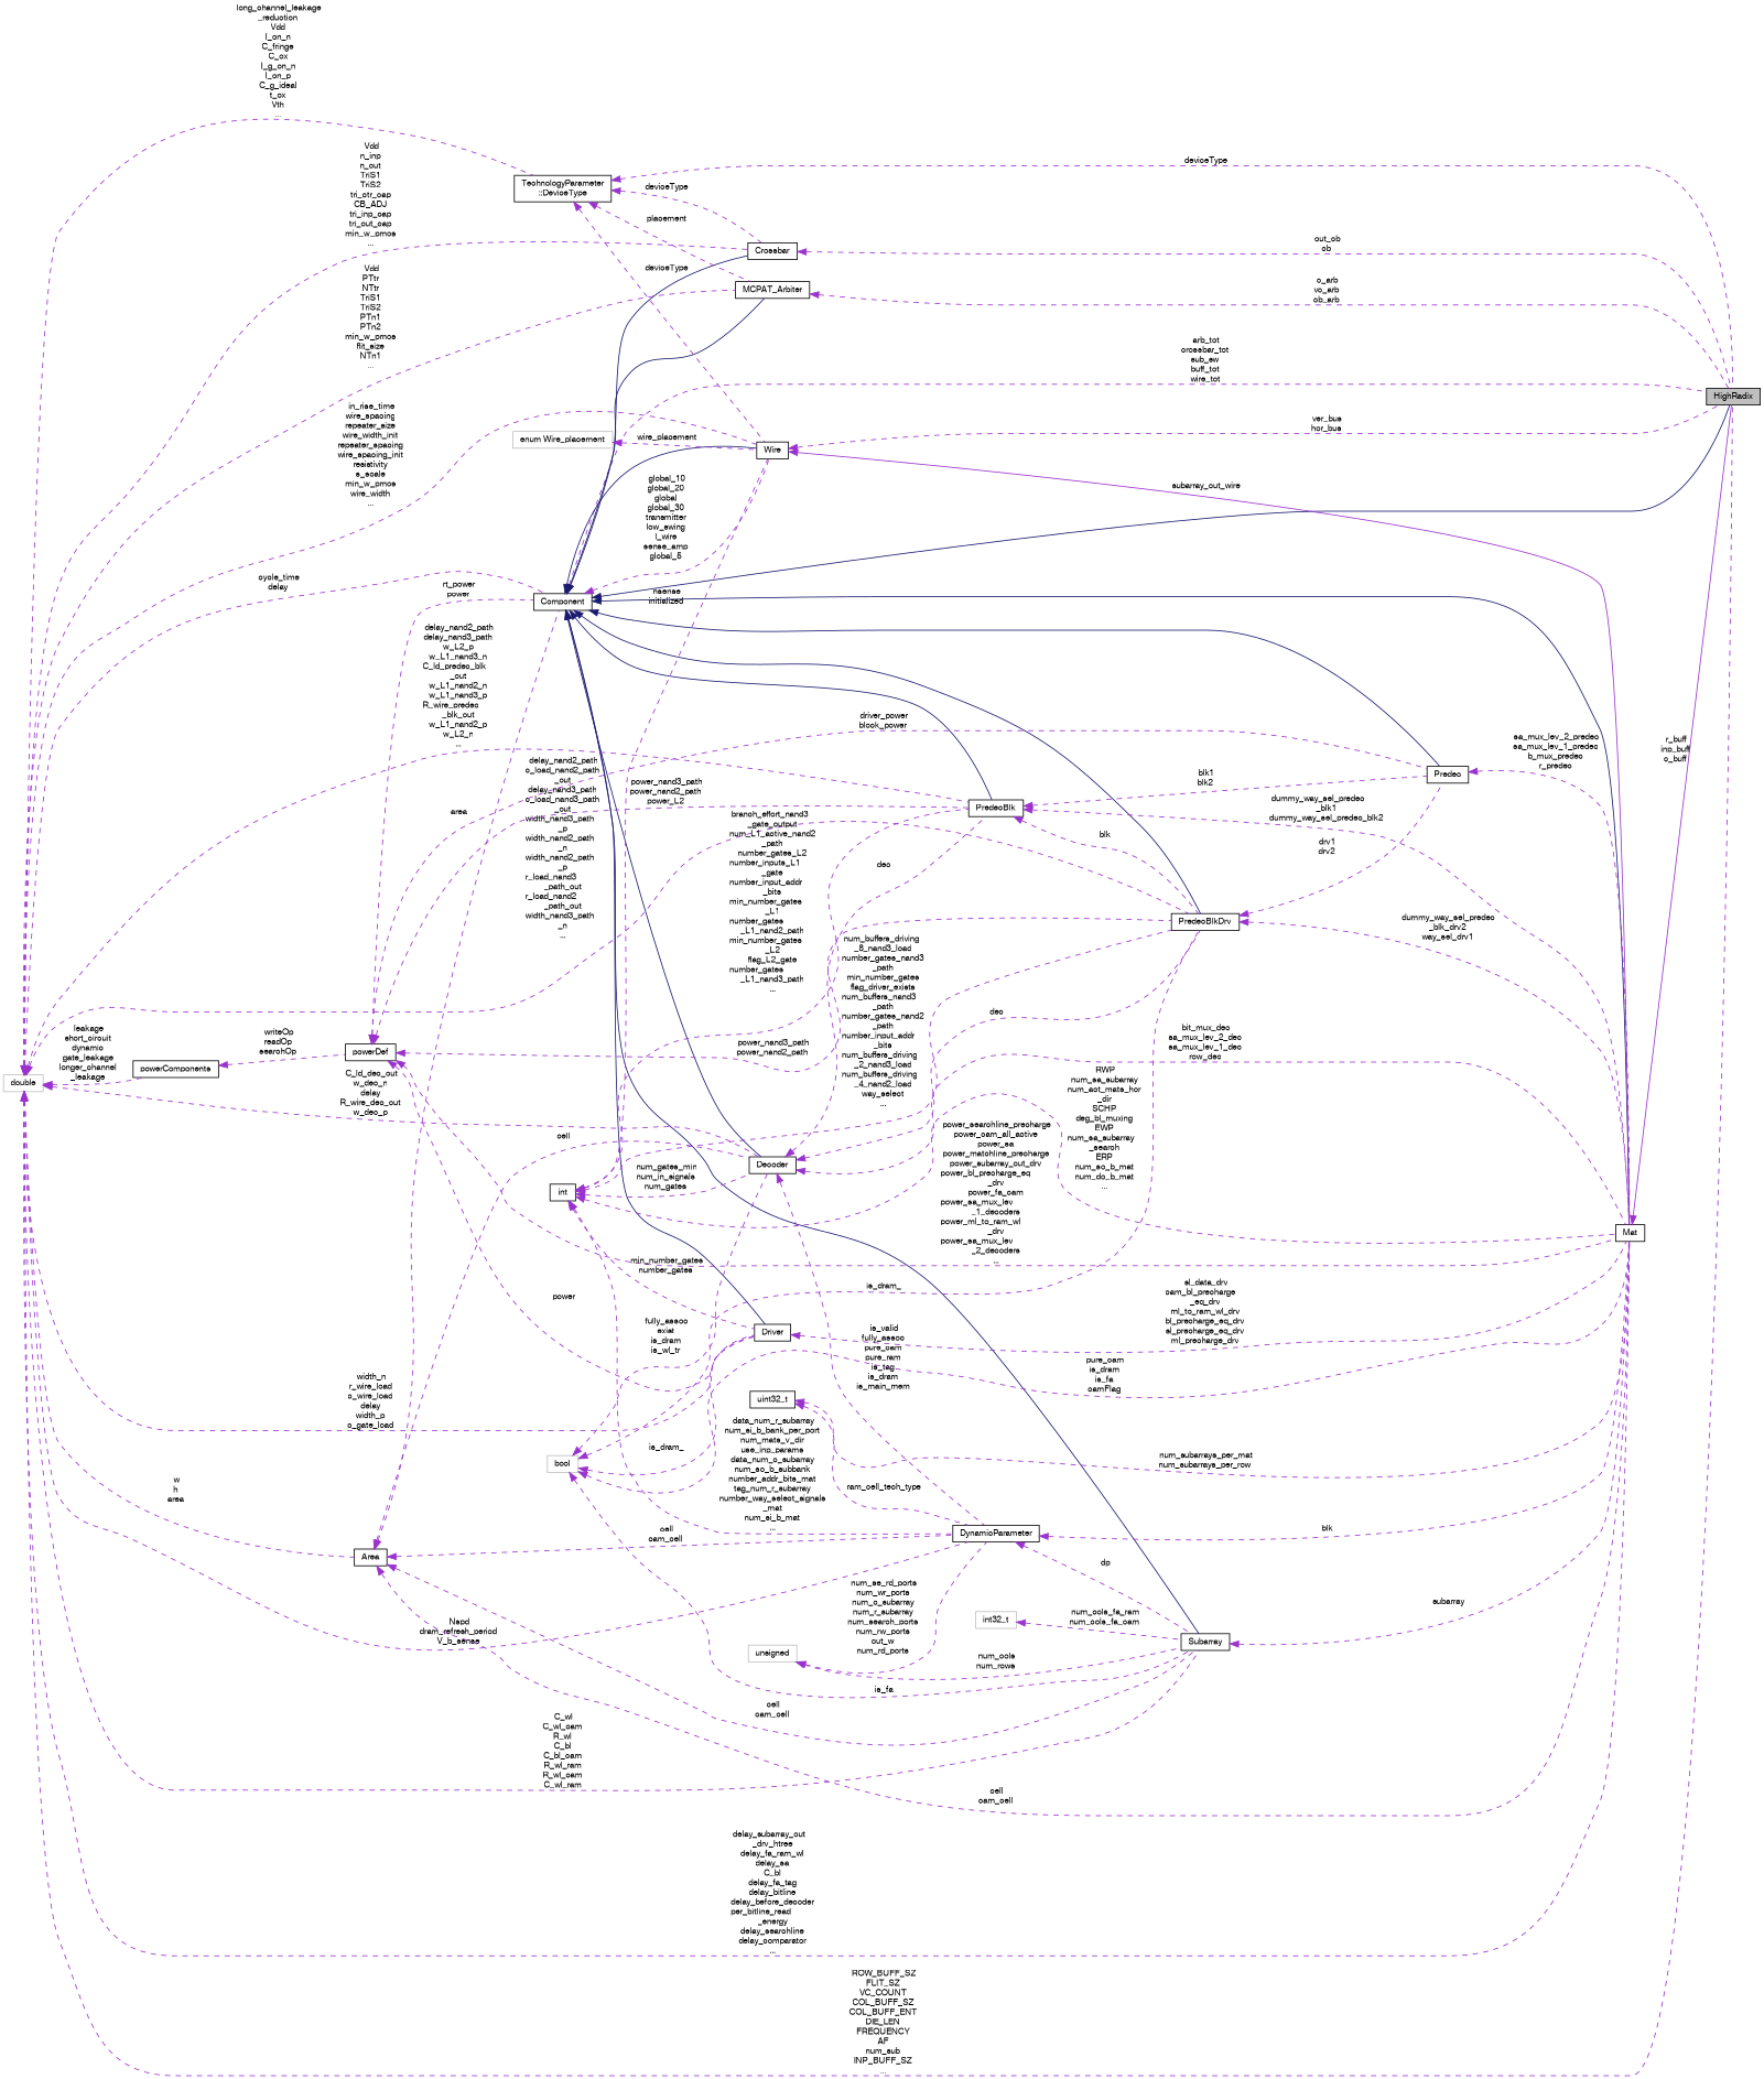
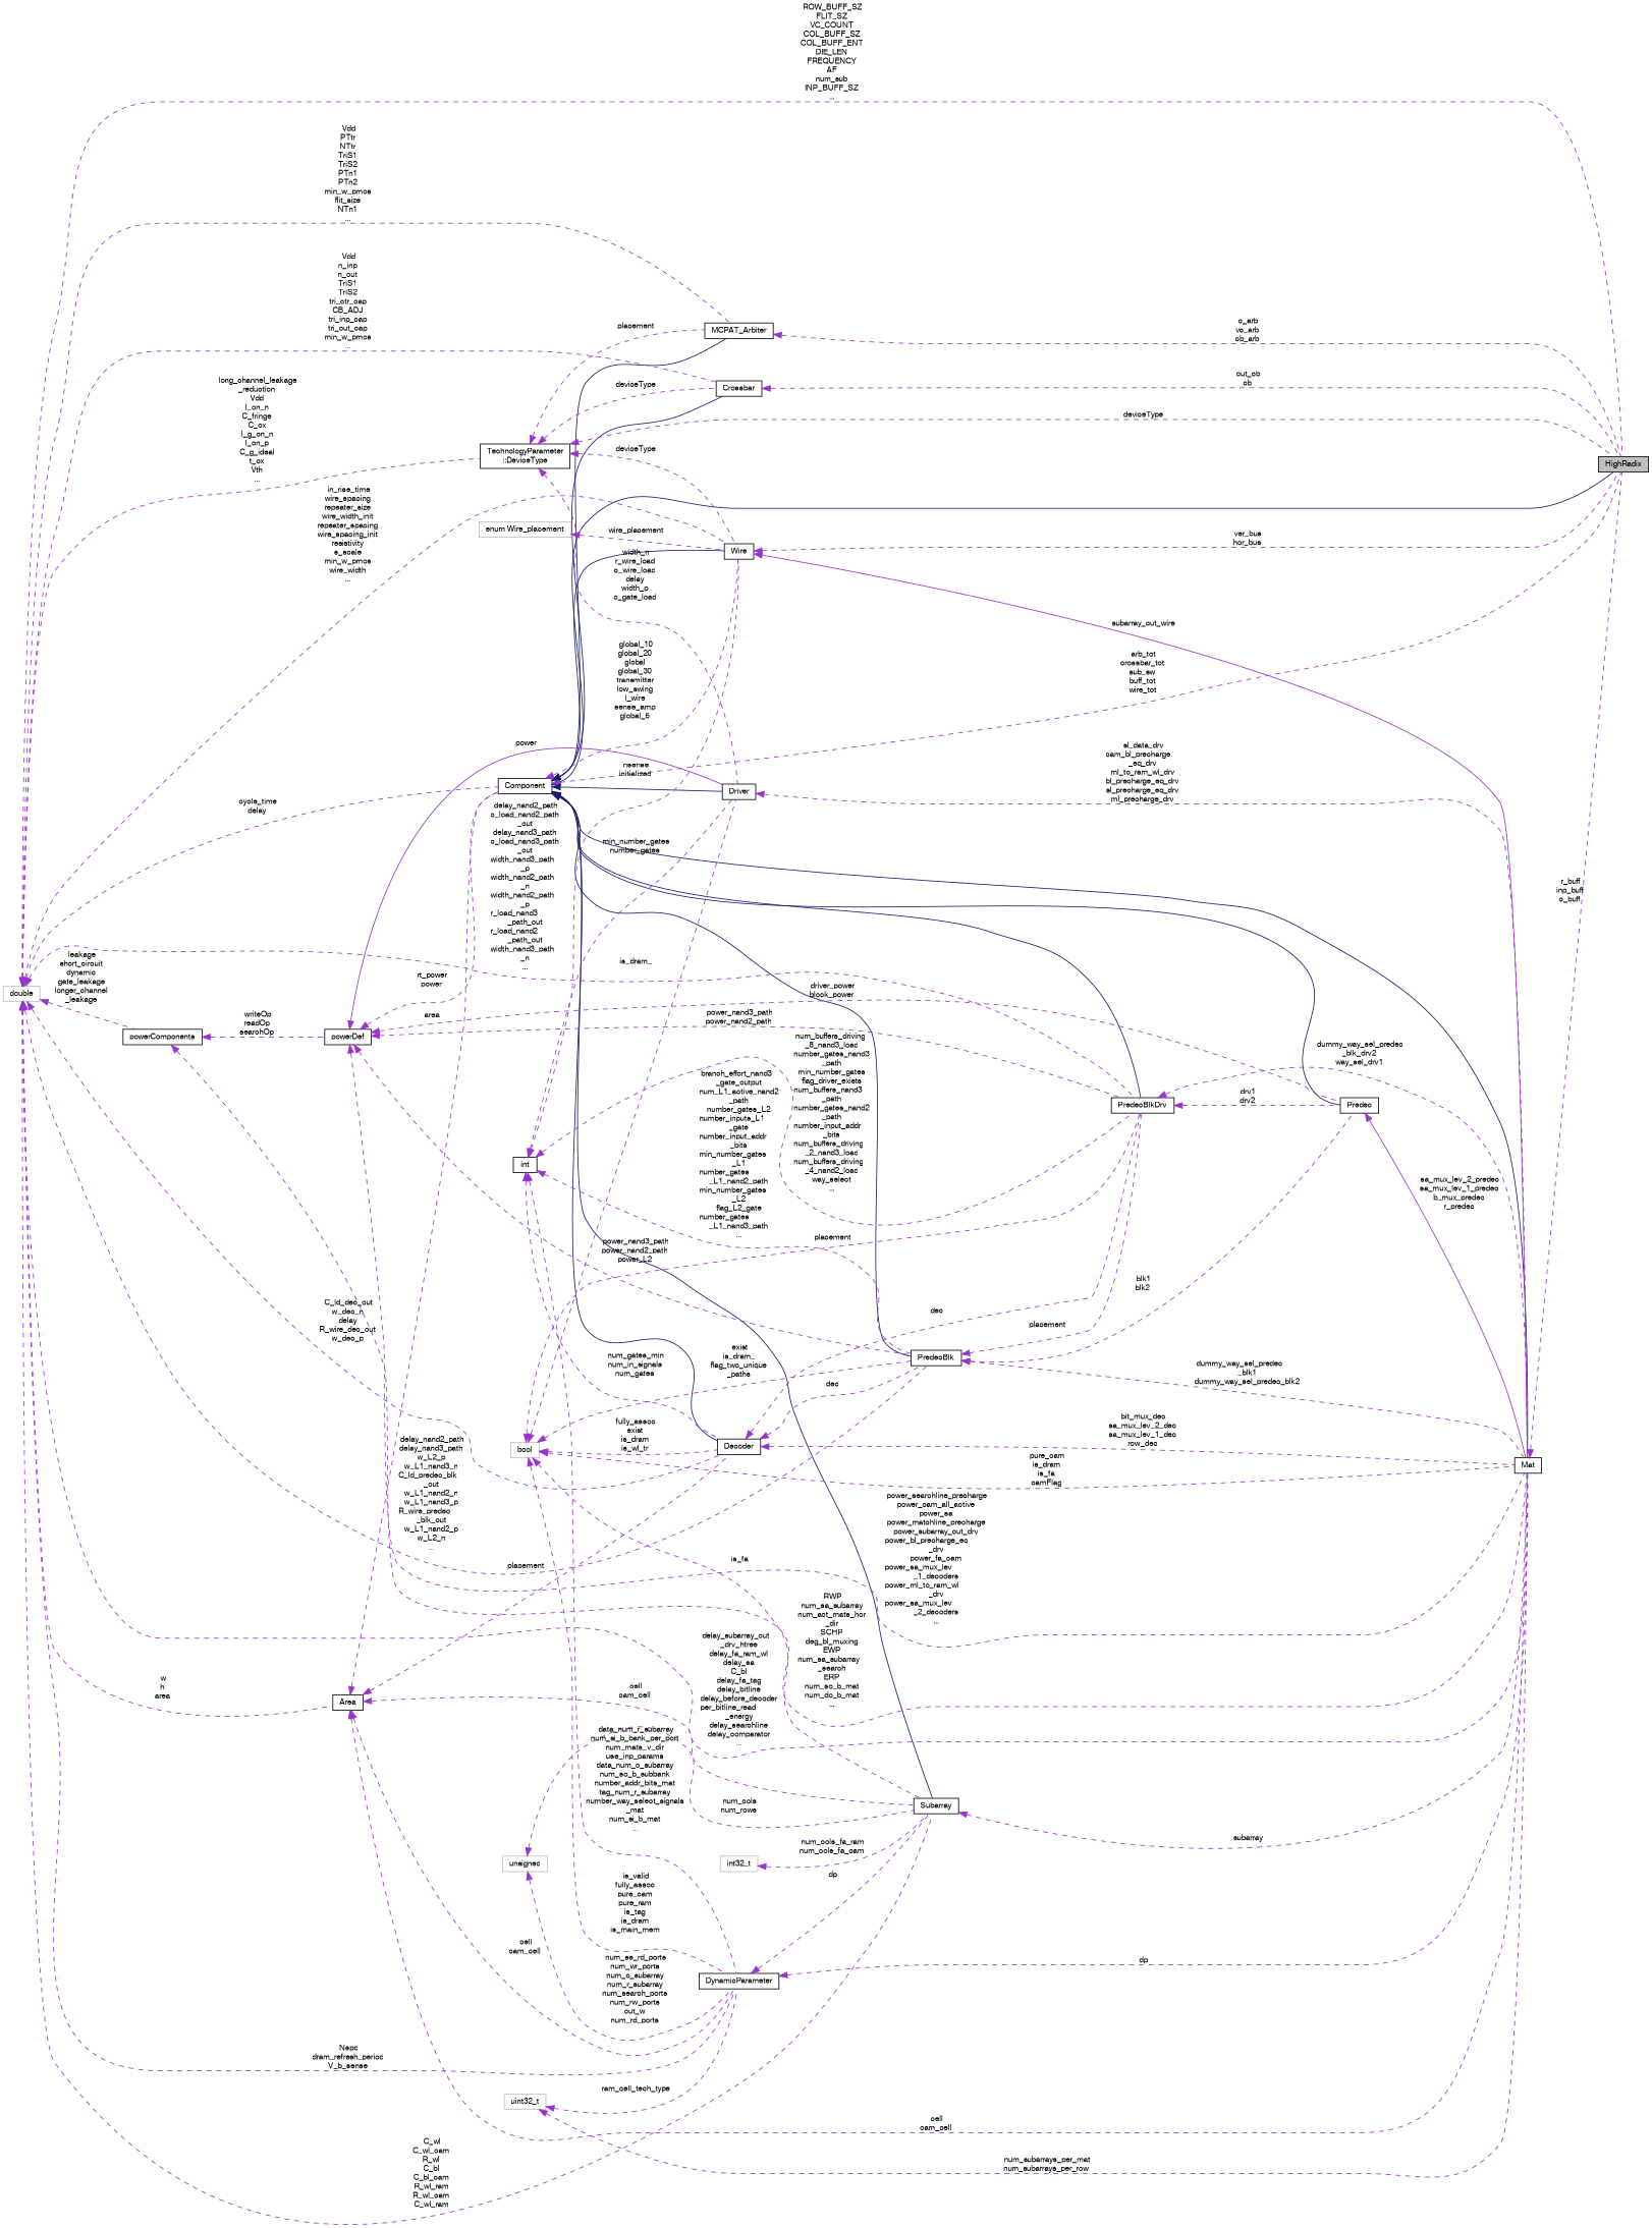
  digraph {
    rankdir=LR
    node [color=black fontname=FreeSans fontsize=10 shape=record]
    edge [color=darkorchid3 dir=back fontname=FreeSans fontsize=10 labelfontname=FreeSans labelfontsize=10 style=dashed]
    n1 [fillcolor=grey75 fontcolor=black height=0.2 label=HighRadix style=filled width=0.4]
    n2 [height=0.2 label=Component width=0.4]
    n3 [height=0.2 label=Wire width=0.4]
    n4 [height=0.2 label=MCPAT_Arbiter width=0.4]
    n5 [height=0.2 label=Mat width=0.4]
    n6 [height=0.2 label=Driver width=0.4]
    n7 [height=0.2 label=Subarray width=0.4]
    n8 [height=0.2 label=Decoder width=0.4]
    n9 [height=0.2 label=PredecBlk width=0.4]
    n10 [height=0.2 label=Predec width=0.4]
    n11 [height=0.2 label=PredecBlkDrv width=0.4]
    n12 [height=0.2 label=Crossbar width=0.4]
    n13 [color=grey75 height=0.2 label=double width=0.4]
    n14 [height=0.2 label=powerComponents width=0.4]
    n15 [height=0.2 label=Area width=0.4]
    n16 [height=0.2 label="TechnologyParameter\l::DeviceType" width=0.4]
    n17 [height=0.2 label=DynamicParameter width=0.4]
    n18 [height=0.2 label=powerDef width=0.4]
    n19 [height=0.2 label=int width=0.4]
    n20 [color=grey75 height=0.2 label="enum Wire_placement" width=0.4]
    n21 [color=grey75 height=0.2 label=bool width=0.4]
    n22 [color=grey75 height=0.2 label=int32_t width=0.4]
-   n23 [height=0.2 label=uint32_t width=0.4]
+   n23 [color=grey75 height=0.2 label=uint32_t width=0.4]
    n24 [color=grey75 height=0.2 label=unsigned width=0.4]
    n2 -> n1 [color=midnightblue style=solid]
    n2 -> n1 [label=" arb_tot\ncrossbar_tot\nsub_sw\nbuff_tot\nwire_tot"]
    n2 -> n3 [color=midnightblue style=solid]
    n2 -> n3 [label=" global_10\nglobal_20\nglobal\nglobal_30\ntransmitter\nlow_swing\nl_wire\nsense_amp\nglobal_5"]
    n2 -> n4 [color=midnightblue style=solid]
    n2 -> n5 [color=midnightblue style=solid]
    n2 -> n6 [color=midnightblue style=solid]
    n2 -> n7 [color=midnightblue style=solid]
    n2 -> n8 [color=midnightblue style=solid]
    n2 -> n9 [color=midnightblue style=solid]
    n2 -> n10 [color=midnightblue style=solid]
    n2 -> n11 [color=midnightblue style=solid]
    n2 -> n12 [color=midnightblue style=solid]
    n3 -> n1 [label=" ver_bus\nhor_bus"]
    n3 -> n5 [label=" subarray_out_wire" style=solid]
    n4 -> n1 [label=" c_arb\nvc_arb\ncb_arb"]
-   n5 -> n1 [label=" r_buff\ninp_buff\nc_buff" style=solid]
+   n5 -> n1 [label=" r_buff\ninp_buff\nc_buff"]
    n6 -> n5 [label=" sl_data_drv\ncam_bl_precharge\l_eq_drv\nml_to_ram_wl_drv\nbl_precharge_eq_drv\nsl_precharge_eq_drv\nml_precharge_drv"]
    n7 -> n5 [label=" subarray"]
    n8 -> n5 [label=" bit_mux_dec\nsa_mux_lev_2_dec\nsa_mux_lev_1_dec\nrow_dec"]
    n8 -> n9 [label=" dec"]
    n8 -> n11 [label=" dec"]
    n9 -> n5 [label=" dummy_way_sel_predec\l_blk1\ndummy_way_sel_predec_blk2"]
    n9 -> n10 [label=" blk1\nblk2"]
-   n9 -> n11 [label=" blk"]
-   n10 -> n5 [label=" sa_mux_lev_2_predec\nsa_mux_lev_1_predec\nb_mux_predec\nr_predec"]
+   n9 -> n11 [label=" placement"]
+   n10 -> n5 [label=" sa_mux_lev_2_predec\nsa_mux_lev_1_predec\nb_mux_predec\nr_predec" style=solid]
    n11 -> n5 [label=" dummy_way_sel_predec\l_blk_drv2\nway_sel_drv1"]
    n11 -> n10 [label=" drv1\ndrv2"]
    n12 -> n1 [label=" out_cb\ncb"]
    n13 -> n1 [label=" ROW_BUFF_SZ\nFLIT_SZ\nVC_COUNT\nCOL_BUFF_SZ\nCOL_BUFF_ENT\nDIE_LEN\nFREQUENCY\nAF\nnum_sub\nINP_BUFF_SZ\n..."]
    n13 -> n2 [label=" cycle_time\ndelay"]
    n13 -> n3 [label=" in_rise_time\nwire_spacing\nrepeater_size\nwire_width_init\nrepeater_spacing\nwire_spacing_init\nresistivity\ns_scale\nmin_w_pmos\nwire_width\n..."]
    n13 -> n4 [label=" Vdd\nPTtr\nNTtr\nTriS1\nTriS2\nPTn1\nPTn2\nmin_w_pmos\nflit_size\nNTn1\n..."]
    n13 -> n5 [label=" delay_subarray_out\l_drv_htree\ndelay_fa_ram_wl\ndelay_sa\nC_bl\ndelay_fa_tag\ndelay_bitline\ndelay_before_decoder\nper_bitline_read\l_energy\ndelay_searchline\ndelay_comparator\n..."]
-   n13 -> n6 [label=" width_n\nr_wire_load\nc_wire_load\ndelay\nwidth_p\nc_gate_load"]
+   n16 -> n6 [label=" width_n\nr_wire_load\nc_wire_load\ndelay\nwidth_p\nc_gate_load"]
    n13 -> n7 [label=" C_wl\nC_wl_cam\nR_wl\nC_bl\nC_bl_cam\nR_wl_ram\nR_wl_cam\nC_wl_ram"]
    n13 -> n8 [label=" C_ld_dec_out\nw_dec_n\ndelay\nR_wire_dec_out\nw_dec_p"]
    n13 -> n9 [label=" delay_nand2_path\ndelay_nand3_path\nw_L2_p\nw_L1_nand3_n\nC_ld_predec_blk\l_out\nw_L1_nand2_n\nw_L1_nand3_p\nR_wire_predec\l_blk_out\nw_L1_nand2_p\nw_L2_n\n..."]
    n13 -> n11 [label=" delay_nand2_path\nc_load_nand2_path\l_out\ndelay_nand3_path\nc_load_nand3_path\l_out\nwidth_nand3_path\l_p\nwidth_nand2_path\l_n\nwidth_nand2_path\l_p\nr_load_nand3\l_path_out\nr_load_nand2\l_path_out\nwidth_nand3_path\l_n\n..."]
    n13 -> n12 [label=" Vdd\nn_inp\nn_out\nTriS1\nTriS2\ntri_ctr_cap\nCB_ADJ\ntri_inp_cap\ntri_out_cap\nmin_w_pmos\n..."]
    n13 -> n14 [label=" leakage\nshort_circuit\ndynamic\ngate_leakage\nlonger_channel\l_leakage"]
    n13 -> n15 [label=" w\nh\narea"]
    n13 -> n16 [label=" long_channel_leakage\l_reduction\nVdd\nI_on_n\nC_fringe\nC_ox\nI_g_on_n\nI_on_p\nC_g_ideal\nt_ox\nVth\n..."]
    n13 -> n17 [label=" Nspd\ndram_refresh_period\nV_b_sense"]
    n14 -> n18 [label=" writeOp\nreadOp\nsearchOp"]
    n15 -> n2 [label=" area"]
    n15 -> n5 [label=" cell\ncam_cell"]
    n15 -> n7 [label=" cell\ncam_cell"]
-   n15 -> n8 [label=" cell"]
+   n15 -> n8 [label=" placement"]
    n15 -> n17 [label=" cell\ncam_cell"]
    n16 -> n1 [label=" deviceType"]
    n16 -> n3 [label=" deviceType"]
    n16 -> n4 [label=" placement"]
    n16 -> n12 [label=" deviceType"]
-   n17 -> n5 [label=" blk"]
+   n17 -> n5 [label=" dp"]
    n17 -> n7 [label=" dp"]
    n18 -> n2 [label=" rt_power\npower"]
    n18 -> n5 [label=" power_searchline_precharge\npower_cam_all_active\npower_sa\npower_matchline_precharge\npower_subarray_out_drv\npower_bl_precharge_eq\l_drv\npower_fa_cam\npower_sa_mux_lev\l_1_decoders\npower_ml_to_ram_wl\l_drv\npower_sa_mux_lev\l_2_decoders\n..."]
-   n18 -> n6 [label=" power"]
+   n18 -> n6 [label=" power" style=solid]
    n18 -> n9 [label=" power_nand3_path\npower_nand2_path\npower_L2"]
    n18 -> n10 [label=" driver_power\nblock_power"]
    n18 -> n11 [label=" power_nand3_path\npower_nand2_path"]
    n19 -> n3 [label=" nsense\ninitialized"]
-   n19 -> n5 [label=" RWP\nnum_sa_subarray\nnum_act_mats_hor\l_dir\nSCHP\ndeg_bl_muxing\nEWP\nnum_sa_subarray\l_search\nERP\nnum_so_b_mat\nnum_do_b_mat\n..."]
+   n14 -> n5 [label=" RWP\nnum_sa_subarray\nnum_act_mats_hor\l_dir\nSCHP\ndeg_bl_muxing\nEWP\nnum_sa_subarray\l_search\nERP\nnum_so_b_mat\nnum_do_b_mat\n..."]
    n19 -> n6 [label=" min_number_gates\nnumber_gates"]
    n19 -> n8 [label=" num_gates_min\nnum_in_signals\nnum_gates"]
    n19 -> n9 [label=" branch_effort_nand3\l_gate_output\nnum_L1_active_nand2\l_path\nnumber_gates_L2\nnumber_inputs_L1\l_gate\nnumber_input_addr\l_bits\nmin_number_gates\l_L1\nnumber_gates\l_L1_nand2_path\nmin_number_gates\l_L2\nflag_L2_gate\nnumber_gates\l_L1_nand3_path\n..."]
    n19 -> n11 [label=" num_buffers_driving\l_8_nand3_load\nnumber_gates_nand3\l_path\nmin_number_gates\nflag_driver_exists\nnum_buffers_nand3\l_path\nnumber_gates_nand2\l_path\nnumber_input_addr\l_bits\nnum_buffers_driving\l_2_nand3_load\nnum_buffers_driving\l_4_nand2_load\nway_select\n..."]
    n19 -> n17 [label=" data_num_r_subarray\nnum_si_b_bank_per_port\nnum_mats_v_dir\nuse_inp_params\ndata_num_c_subarray\nnum_so_b_subbank\nnumber_addr_bits_mat\ntag_num_r_subarray\nnumber_way_select_signals\l_mat\nnum_si_b_mat\n..."]
    n20 -> n3 [label=" wire_placement"]
    n21 -> n5 [label=" pure_cam\nis_dram\nis_fa\ncamFlag"]
    n21 -> n6 [label=" is_dram_"]
    n21 -> n7 [label=" is_fa"]
    n21 -> n8 [label=" fully_assoc\nexist\nis_dram\nis_wl_tr"]
-   n21 -> n11 [label=" is_dram_"]
-   n8 -> n17 [label=" is_valid\nfully_assoc\npure_cam\npure_ram\nis_tag\nis_dram\nis_main_mem"]
+   n21 -> n9 [label=" exist\nis_dram_\nflag_two_unique\l_paths"]
+   n21 -> n11 [label=" placement"]
+   n21 -> n17 [label=" is_valid\nfully_assoc\npure_cam\npure_ram\nis_tag\nis_dram\nis_main_mem"]
    n22 -> n7 [label=" num_cols_fa_ram\nnum_cols_fa_cam"]
    n23 -> n5 [label=" num_subarrays_per_mat\nnum_subarrays_per_row"]
    n23 -> n17 [label=" ram_cell_tech_type"]
    n24 -> n7 [label=" num_cols\nnum_rows"]
    n24 -> n17 [label=" num_se_rd_ports\nnum_wr_ports\nnum_c_subarray\nnum_r_subarray\nnum_search_ports\nnum_rw_ports\nout_w\nnum_rd_ports"]
  }
